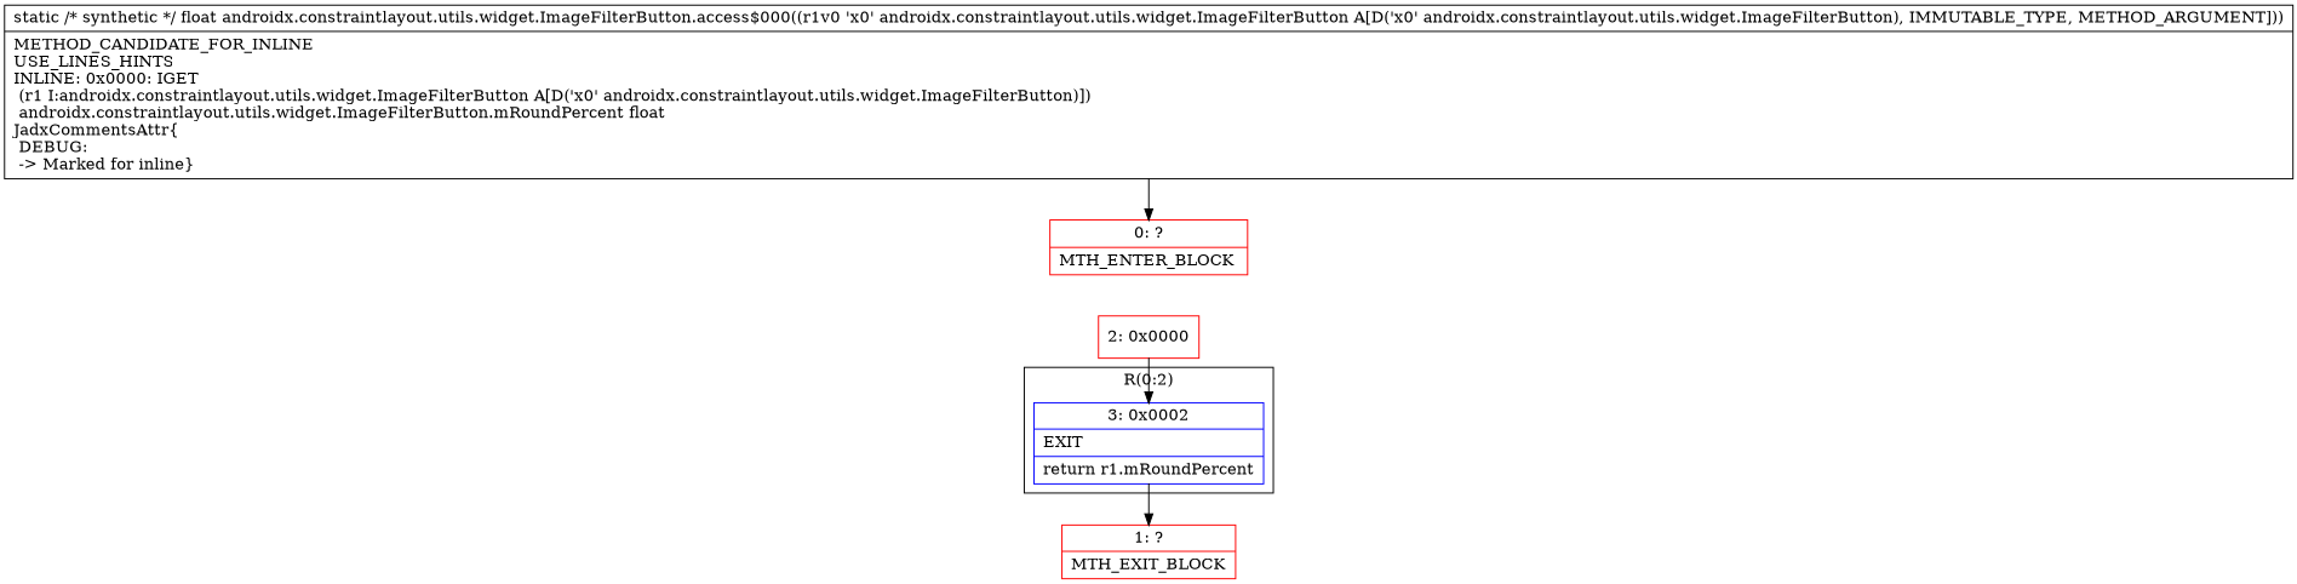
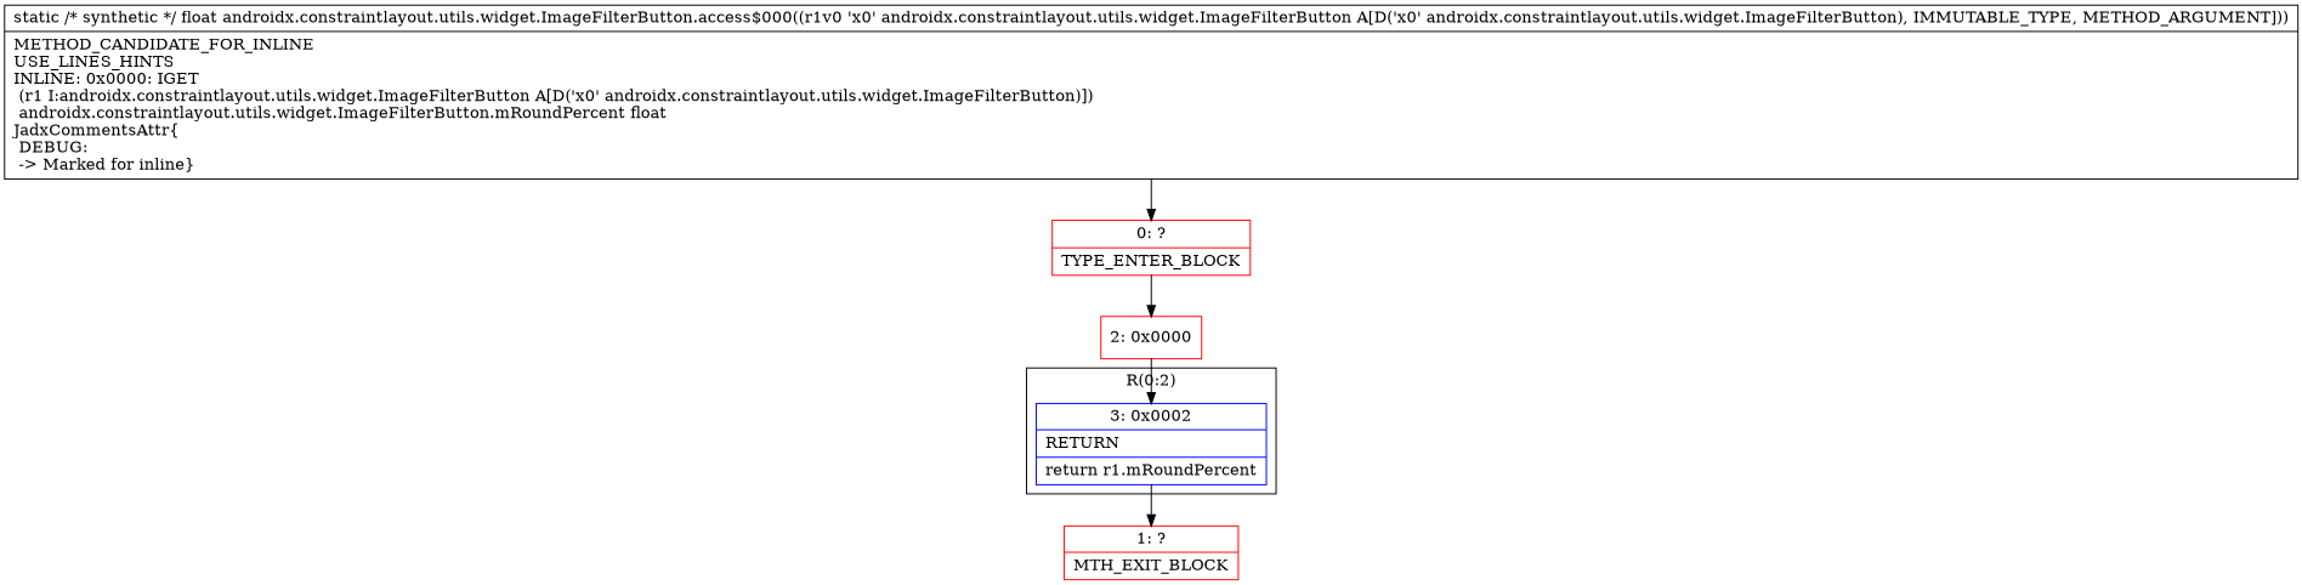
  digraph {
    node [color=red shape=record]
-   n1 [color=blue label="{3\:\ 0x0002|EXIT\l|return r1.mRoundPercent\l}"]
+   n1 [color=blue label="{3\:\ 0x0002|RETURN\l|return r1.mRoundPercent\l}"]
    n2 [label="{1\:\ ?|MTH_EXIT_BLOCK\l}"]
-   n3 [label="{0\:\ ?|MTH_ENTER_BLOCK\l}"]
+   n3 [label="{0\:\ ?|TYPE_ENTER_BLOCK\l}"]
    n4 [label="{2\:\ 0x0000}"]
    n5 [label="{static \/* synthetic *\/ float androidx.constraintlayout.utils.widget.ImageFilterButton.access$000((r1v0 'x0' androidx.constraintlayout.utils.widget.ImageFilterButton A[D('x0' androidx.constraintlayout.utils.widget.ImageFilterButton), IMMUTABLE_TYPE, METHOD_ARGUMENT]))  | METHOD_CANDIDATE_FOR_INLINE\lUSE_LINES_HINTS\lINLINE: 0x0000: IGET  \l  (r1 I:androidx.constraintlayout.utils.widget.ImageFilterButton A[D('x0' androidx.constraintlayout.utils.widget.ImageFilterButton)])\l androidx.constraintlayout.utils.widget.ImageFilterButton.mRoundPercent float\lJadxCommentsAttr\{\l DEBUG: \l \-\> Marked for inline\}\l}" color=""]
    subgraph cluster_1 {
      label="R(0:2)"
      n1
    }
    n1 -> n2
+   n3 -> n4
    n4 -> n1
    n5 -> n3
  }
